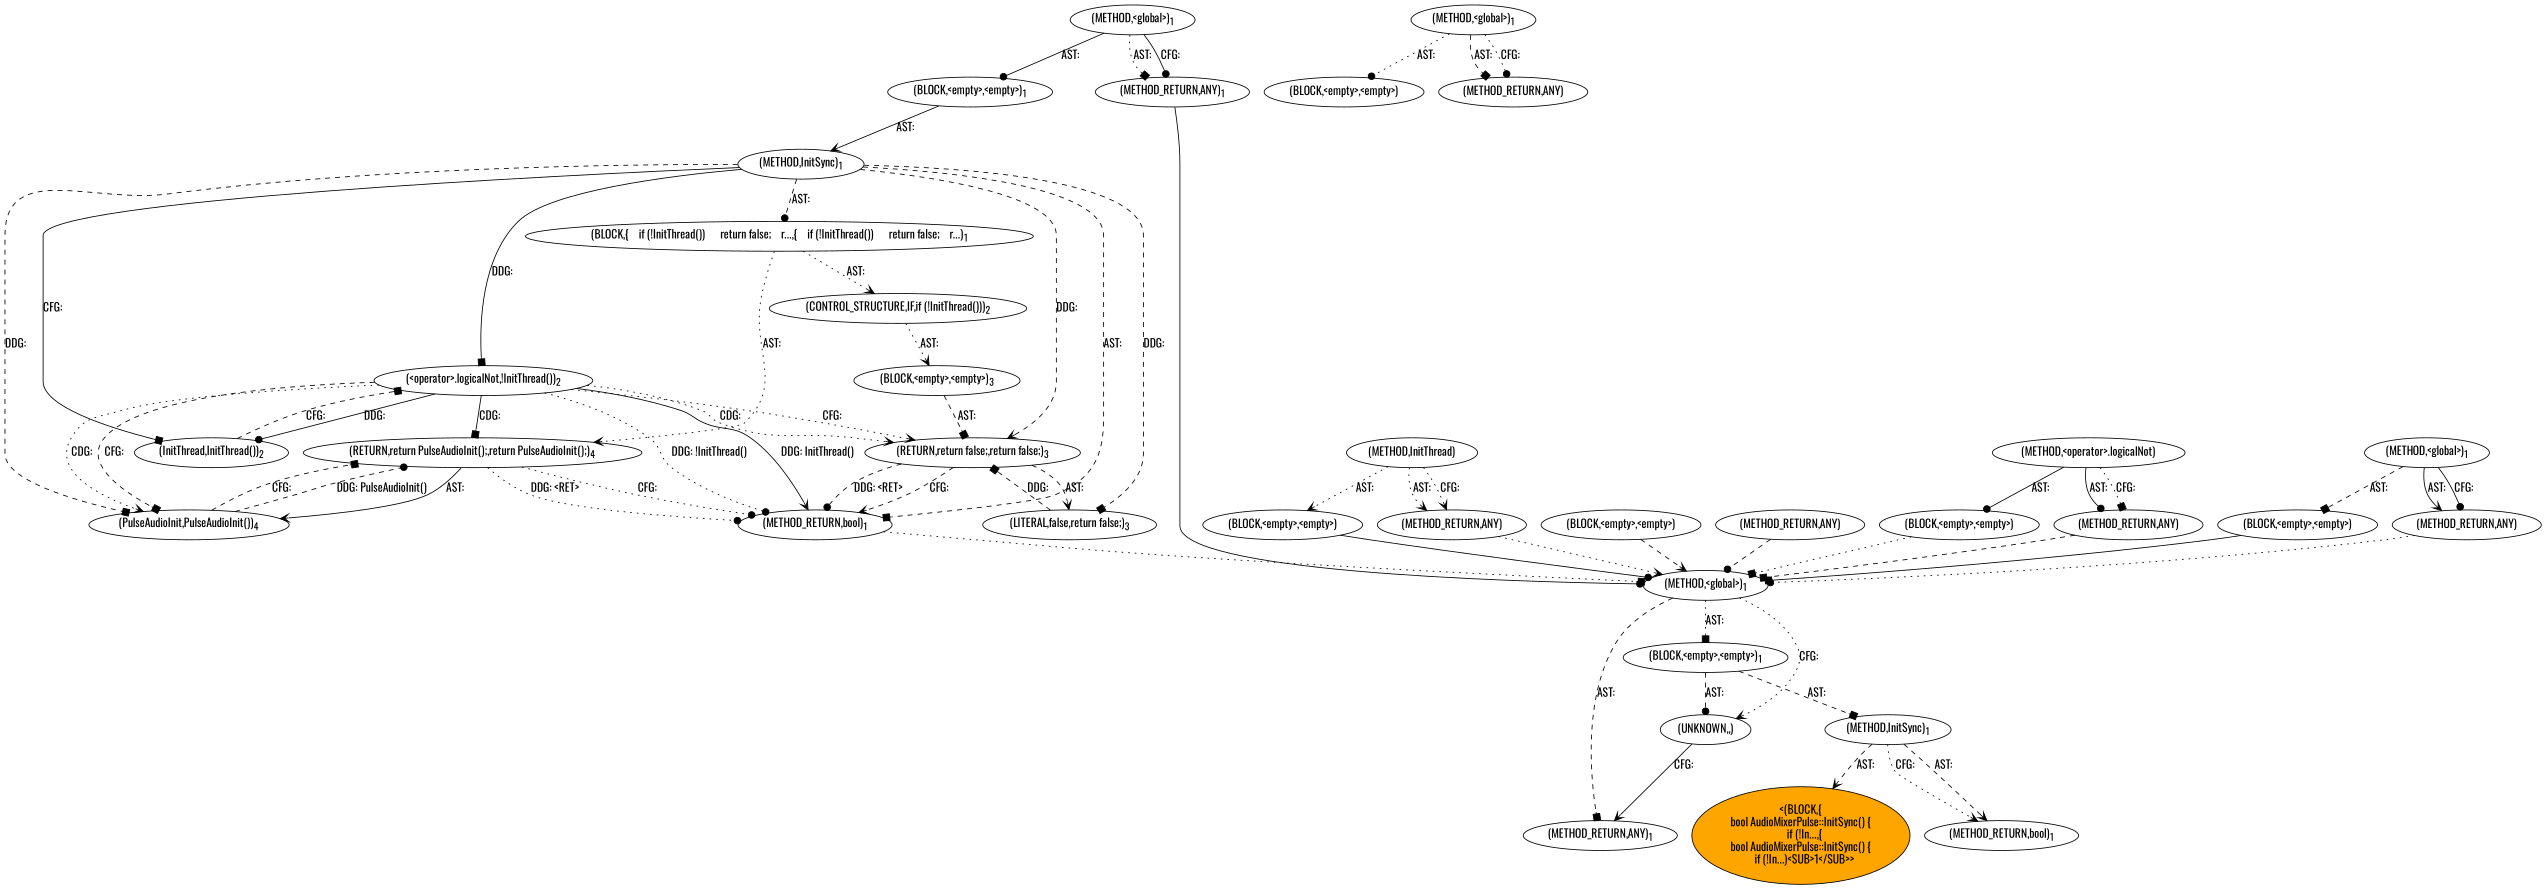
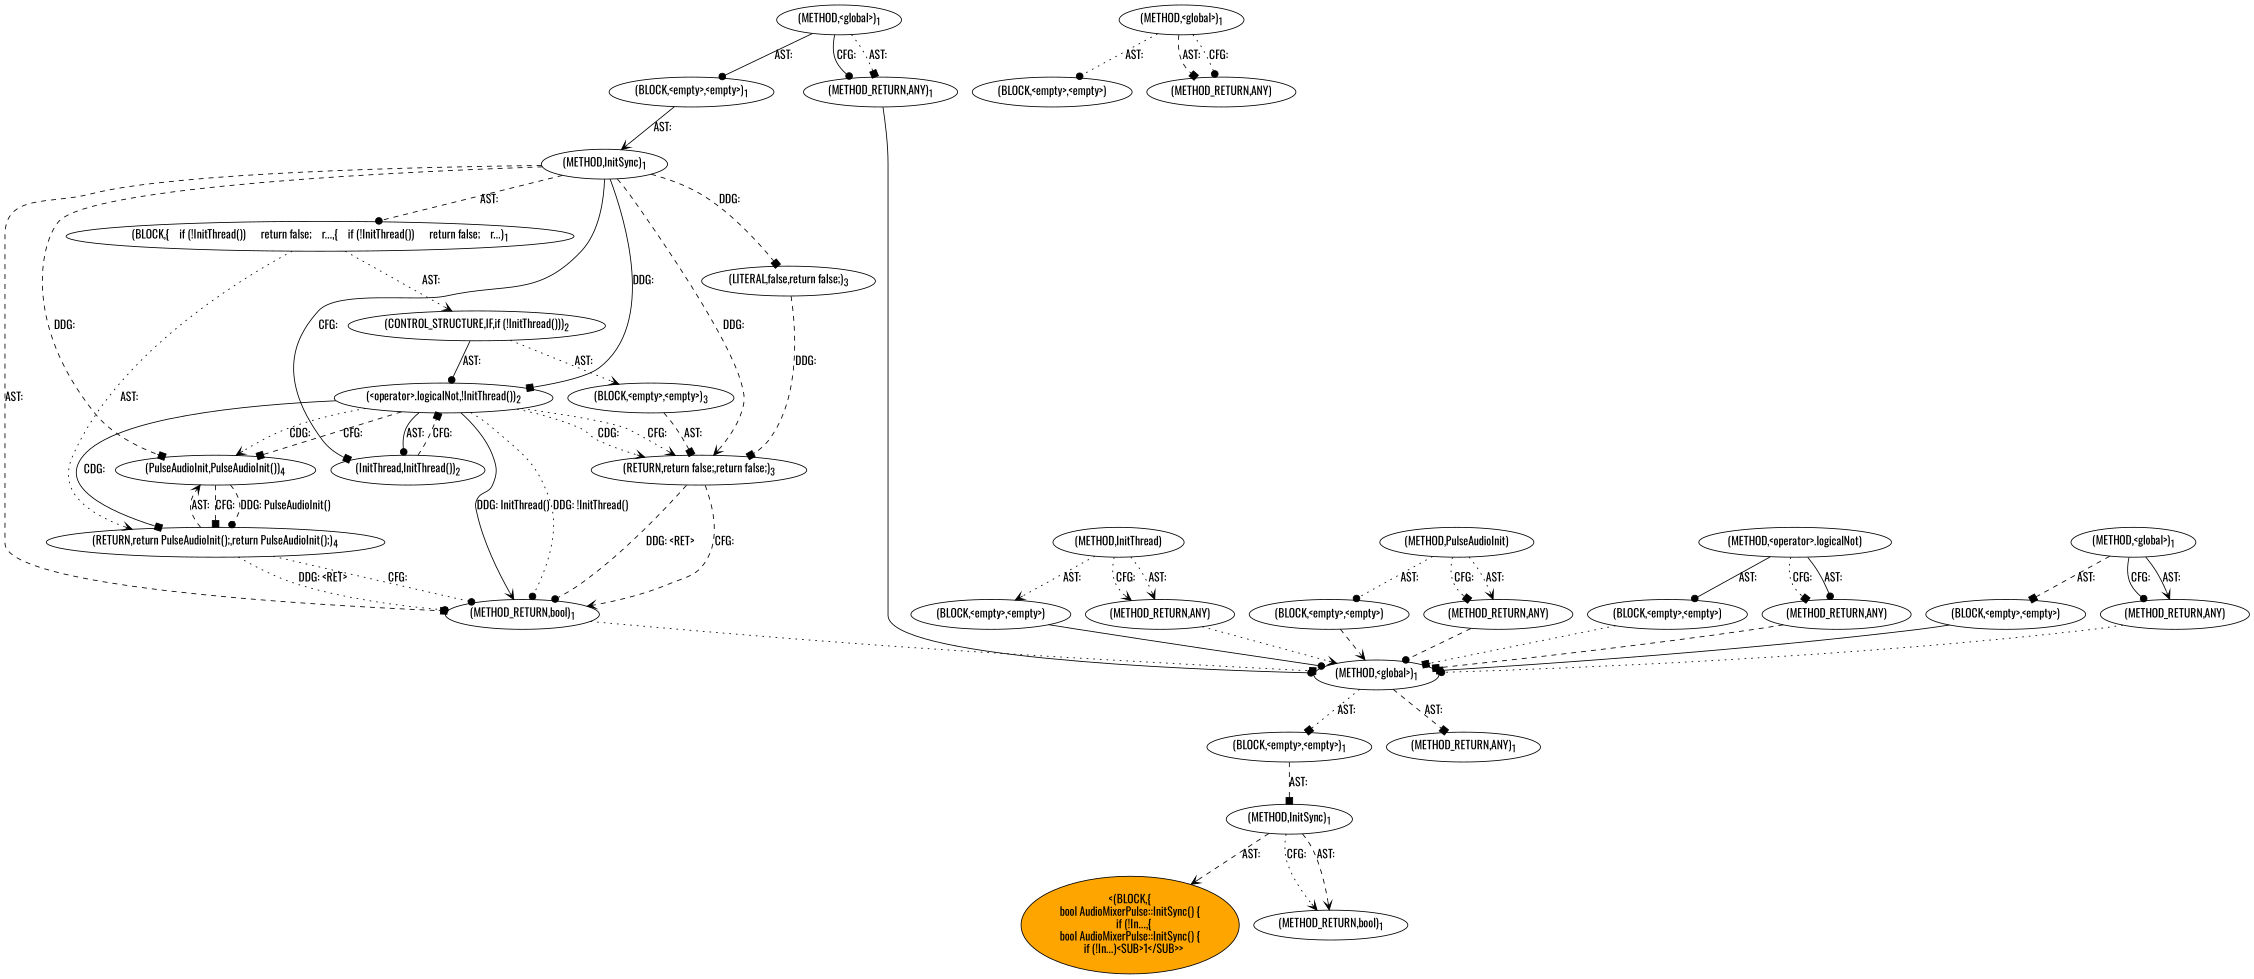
  digraph {
    fontname=Oswald
    node [fontname=Oswald]
    edge [arrowhead=vee fontname=Oswald style=dotted]
    n1 [label=<(METHOD,&lt;global&gt;)<SUB>1</SUB>>]
    n2 [label=<(BLOCK,&lt;empty&gt;,&lt;empty&gt;)<SUB>1</SUB>>]
    n3 [label=<(METHOD_RETURN,ANY)<SUB>1</SUB>>]
    n4 [label=<(METHOD,InitSync)<SUB>1</SUB>>]
    n5 [label=<(METHOD,&lt;global&gt;)<SUB>1</SUB>>]
    n6 [label=<(BLOCK,{    if (!InitThread())      return false;    r...,{    if (!InitThread())      return false;    r...)<SUB>1</SUB>>]
    n7 [label=<(&lt;operator&gt;.logicalNot,!InitThread())<SUB>2</SUB>>]
    n8 [label=<(InitThread,InitThread())<SUB>2</SUB>>]
    n9 [label=<(RETURN,return false;,return false;)<SUB>3</SUB>>]
    n10 [label=<(LITERAL,false,return false;)<SUB>3</SUB>>]
    n11 [label=<(PulseAudioInit,PulseAudioInit())<SUB>4</SUB>>]
    n12 [label=<(METHOD_RETURN,bool)<SUB>1</SUB>>]
    n13 [label=<(CONTROL_STRUCTURE,IF,if (!InitThread()))<SUB>2</SUB>>]
    n14 [label=<(RETURN,return PulseAudioInit();,return PulseAudioInit();)<SUB>4</SUB>>]
    n15 [label=<(BLOCK,&lt;empty&gt;,&lt;empty&gt;)<SUB>3</SUB>>]
    n16 [label=<(BLOCK,&lt;empty&gt;,&lt;empty&gt;)<SUB>1</SUB>>]
-   n17 [label=<(UNKNOWN,,)>]
    n18 [label=<(METHOD_RETURN,ANY)<SUB>1</SUB>>]
    n19 [label=<(METHOD,InitThread)>]
    n20 [label=<(BLOCK,&lt;empty&gt;,&lt;empty&gt;)>]
    n21 [label=<(METHOD_RETURN,ANY)>]
+   n22 [label=<(METHOD,PulseAudioInit)>]
    n23 [label=<(BLOCK,&lt;empty&gt;,&lt;empty&gt;)>]
    n24 [label=<(METHOD_RETURN,ANY)>]
    n25 [label=<(METHOD,&lt;operator&gt;.logicalNot)>]
    n26 [label=<(BLOCK,&lt;empty&gt;,&lt;empty&gt;)>]
    n27 [label=<(METHOD_RETURN,ANY)>]
    n28 [label=<(METHOD,&lt;global&gt;)<SUB>1</SUB>>]
    n29 [label=<(BLOCK,&lt;empty&gt;,&lt;empty&gt;)>]
    n30 [label=<(METHOD_RETURN,ANY)>]
    n31 [label=<(METHOD,InitSync)<SUB>1</SUB>>]
    n32 [fillcolor=orange label="<(BLOCK,{\nbool AudioMixerPulse::InitSync() {\n   if (!In...,{\nbool AudioMixerPulse::InitSync() {\n   if (!In...)<SUB>1</SUB>>" shape=ellipse style=filled]
    n33 [label=<(METHOD_RETURN,bool)<SUB>1</SUB>>]
    n34 [label=<(METHOD,&lt;global&gt;)<SUB>1</SUB>>]
    n35 [label=<(BLOCK,&lt;empty&gt;,&lt;empty&gt;)>]
    n36 [label=<(METHOD_RETURN,ANY)>]
    n1 -> n2 [arrowhead=dot label="AST: " style=solid]
    n1 -> n3 [arrowhead=box label="AST: "]
    n1 -> n3 [arrowhead=dot label="CFG: " style=solid]
    n2 -> n4 [label="AST: " style=solid]
    n3 -> n5 [arrowhead=dot style=solid]
    n4 -> n6 [arrowhead=dot label="AST: " style=dashed]
    n4 -> n7 [arrowhead=box label="DDG: " style=solid]
    n4 -> n8 [arrowhead=box label="CFG: " style=solid]
    n4 -> n9 [label="DDG: " style=dashed]
    n4 -> n10 [arrowhead=box label="DDG: " style=dashed]
    n4 -> n11 [arrowhead=box label="DDG: " style=dashed]
    n4 -> n12 [arrowhead=box label="AST: " style=dashed]
    n5 -> n16 [arrowhead=box label="AST: "]
-   n5 -> n17 [label="CFG: "]
    n5 -> n18 [arrowhead=box label="AST: " style=dashed]
    n6 -> n13 [label="AST: "]
    n6 -> n14 [label="AST: "]
-   n7 -> n8 [arrowhead=dot label="DDG: " style=solid]
+   n7 -> n8 [arrowhead=dot label="AST: " style=solid]
    n7 -> n9 [label="CFG: "]
    n7 -> n9 [label="CDG: "]
    n7 -> n11 [arrowhead=box label="CFG: " style=dashed]
    n7 -> n11 [label="CDG: "]
    n7 -> n12 [label="DDG: InitThread()" style=solid]
    n7 -> n12 [arrowhead=dot label="DDG: !InitThread()"]
    n7 -> n14 [arrowhead=box label="CDG: " style=solid]
    n8 -> n7 [arrowhead=box label="CFG: " style=dashed]
-   n9 -> n10 [label="AST: " style=dashed]
    n9 -> n12 [label="CFG: " style=dashed]
    n9 -> n12 [arrowhead=dot label="DDG: &lt;RET&gt;" style=dashed]
    n10 -> n9 [arrowhead=box label="DDG: " style=dashed]
    n11 -> n14 [arrowhead=box label="CFG: " style=dashed]
    n11 -> n14 [arrowhead=dot label="DDG: PulseAudioInit()" style=dashed]
    n12 -> n5 [arrowhead=box]
+   n13 -> n7 [arrowhead=dot label="AST: " style=solid]
    n13 -> n15 [label="AST: "]
-   n14 -> n11 [label="AST: " style=solid]
+   n14 -> n11 [label="AST: " style=dashed]
    n14 -> n12 [arrowhead=dot label="CFG: "]
    n14 -> n12 [arrowhead=dot label="DDG: &lt;RET&gt;"]
    n15 -> n9 [arrowhead=box label="AST: " style=dashed]
-   n16 -> n17 [arrowhead=dot label="AST: " style=dashed]
    n16 -> n31 [arrowhead=box label="AST: " style=dashed]
-   n17 -> n18 [label="CFG: " style=solid]
    n19 -> n20 [label="AST: "]
    n19 -> n21 [label="AST: "]
    n19 -> n21 [label="CFG: "]
    n20 -> n5 [arrowhead=dot style=solid]
    n21 -> n5
+   n22 -> n23 [arrowhead=dot label="AST: "]
+   n22 -> n24 [label="AST: "]
+   n22 -> n24 [arrowhead=box label="CFG: "]
    n23 -> n5 [style=dashed]
    n24 -> n5 [arrowhead=dot style=dashed]
    n25 -> n26 [arrowhead=dot label="AST: " style=solid]
    n25 -> n27 [arrowhead=dot label="AST: " style=solid]
    n25 -> n27 [arrowhead=box label="CFG: "]
    n26 -> n5 [arrowhead=box]
    n27 -> n5 [arrowhead=box style=dashed]
    n28 -> n29 [arrowhead=box label="AST: " style=dashed]
    n28 -> n30 [label="AST: " style=solid]
    n28 -> n30 [arrowhead=dot label="CFG: " style=solid]
    n29 -> n5 [arrowhead=box style=solid]
    n30 -> n5 [arrowhead=dot]
    n31 -> n32 [label="AST: " style=dashed]
    n31 -> n33 [label="AST: " style=dashed]
    n31 -> n33 [label="CFG: "]
    n34 -> n35 [arrowhead=dot label="AST: "]
    n34 -> n36 [arrowhead=box label="AST: " style=dashed]
    n34 -> n36 [arrowhead=dot label="CFG: "]
  }
